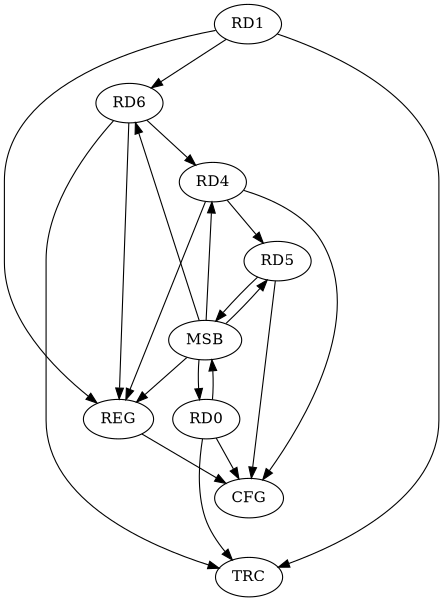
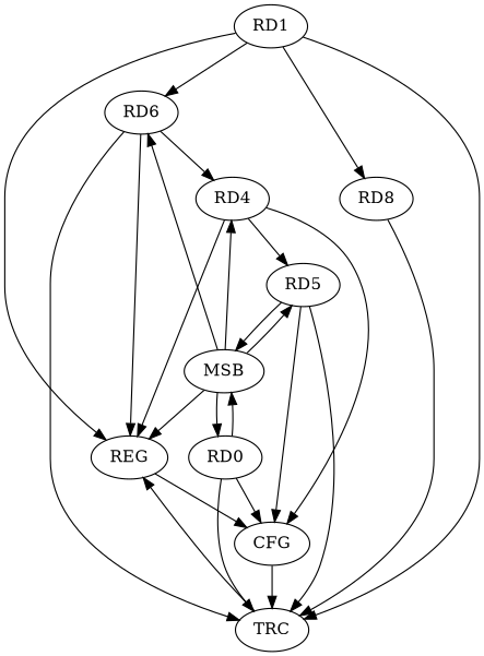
  strict digraph {
    n1 [label=RD1]
    n2 [label=RD6]
+   n3 [label=RD8]
    n4 [label=REG]
    n5 [label=TRC]
    n6 [label=RD4]
    n7 [label=CFG]
    n8 [label=MSB]
    n9 [label=RD5]
    n10 [label=RD0]
    n1 -> n2
+   n1 -> n3
    n1 -> n4
    n1 -> n5
    n2 -> n4
    n2 -> n5
    n2 -> n6
+   n3 -> n5
    n4 -> n7
+   n5 -> n4
    n6 -> n4
    n6 -> n7
    n6 -> n9
+   n7 -> n5
    n8 -> n2
    n8 -> n4
    n8 -> n6
    n8 -> n9
    n8 -> n10
+   n9 -> n5
    n9 -> n7
    n9 -> n8
    n10 -> n5
    n10 -> n7
    n10 -> n8
  }
